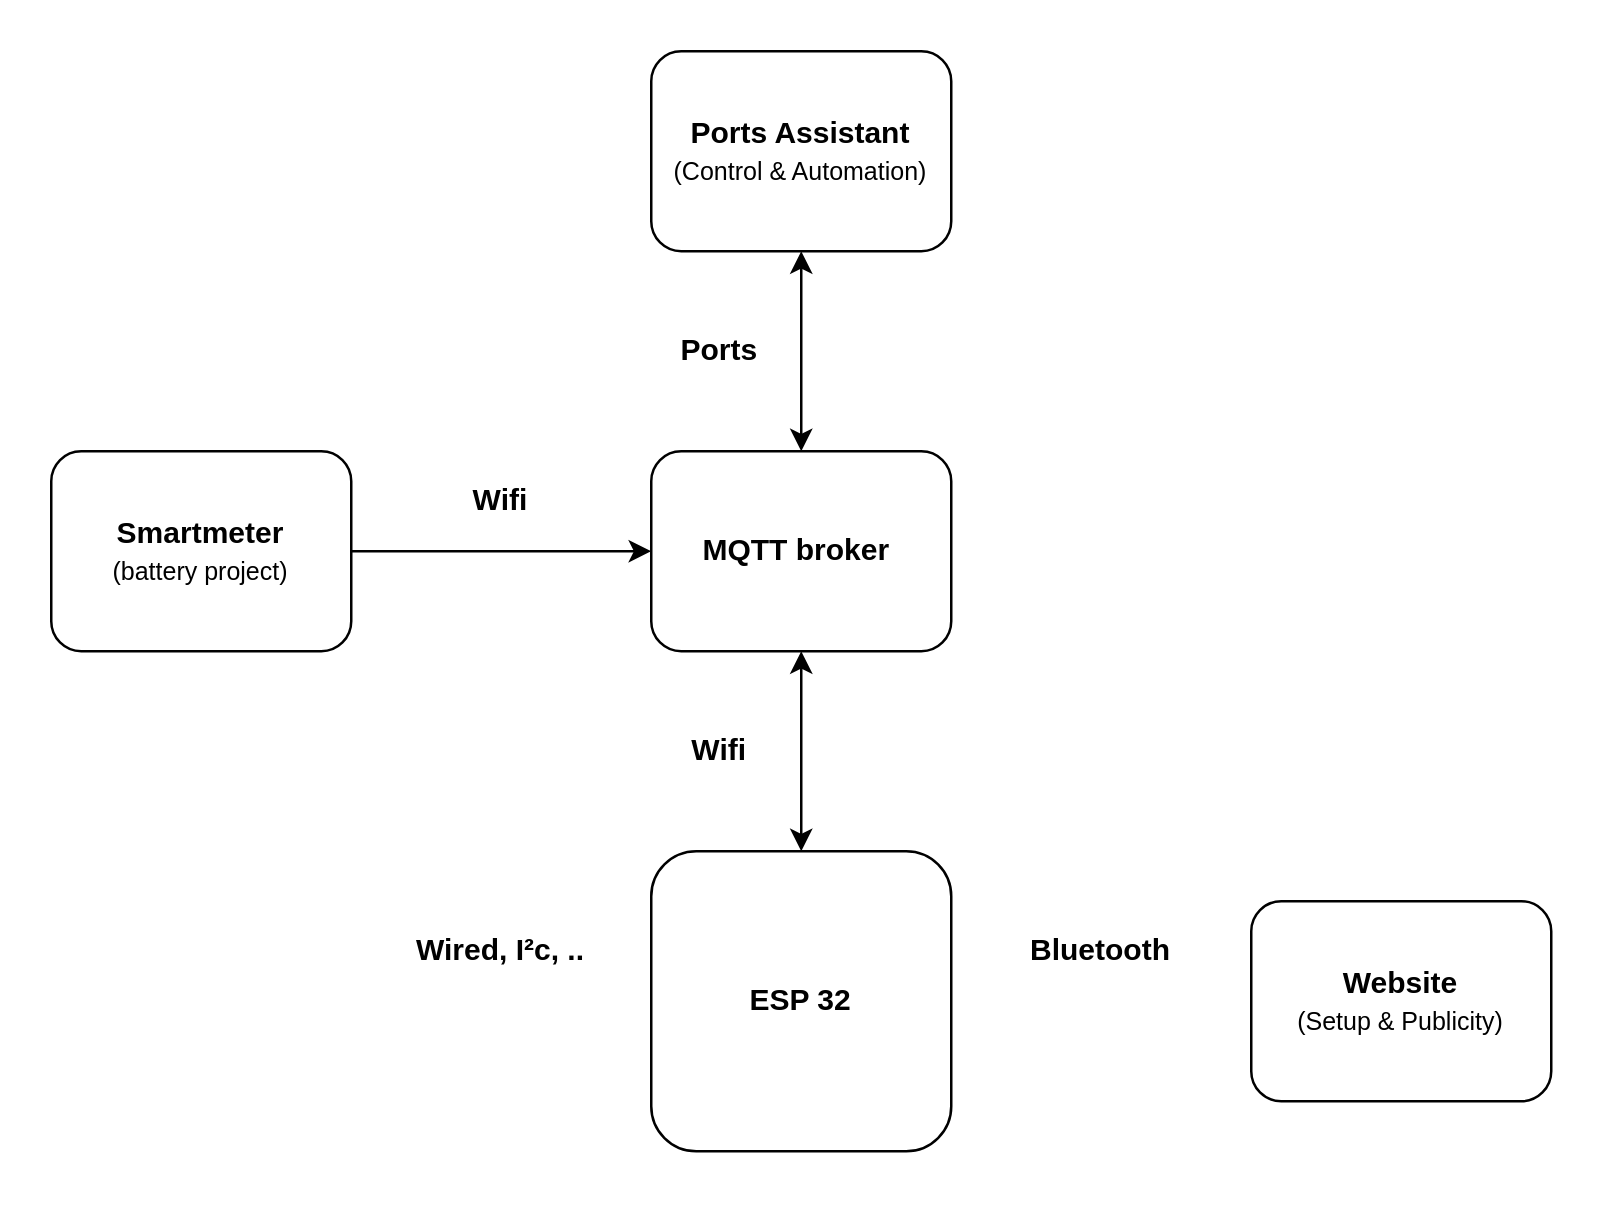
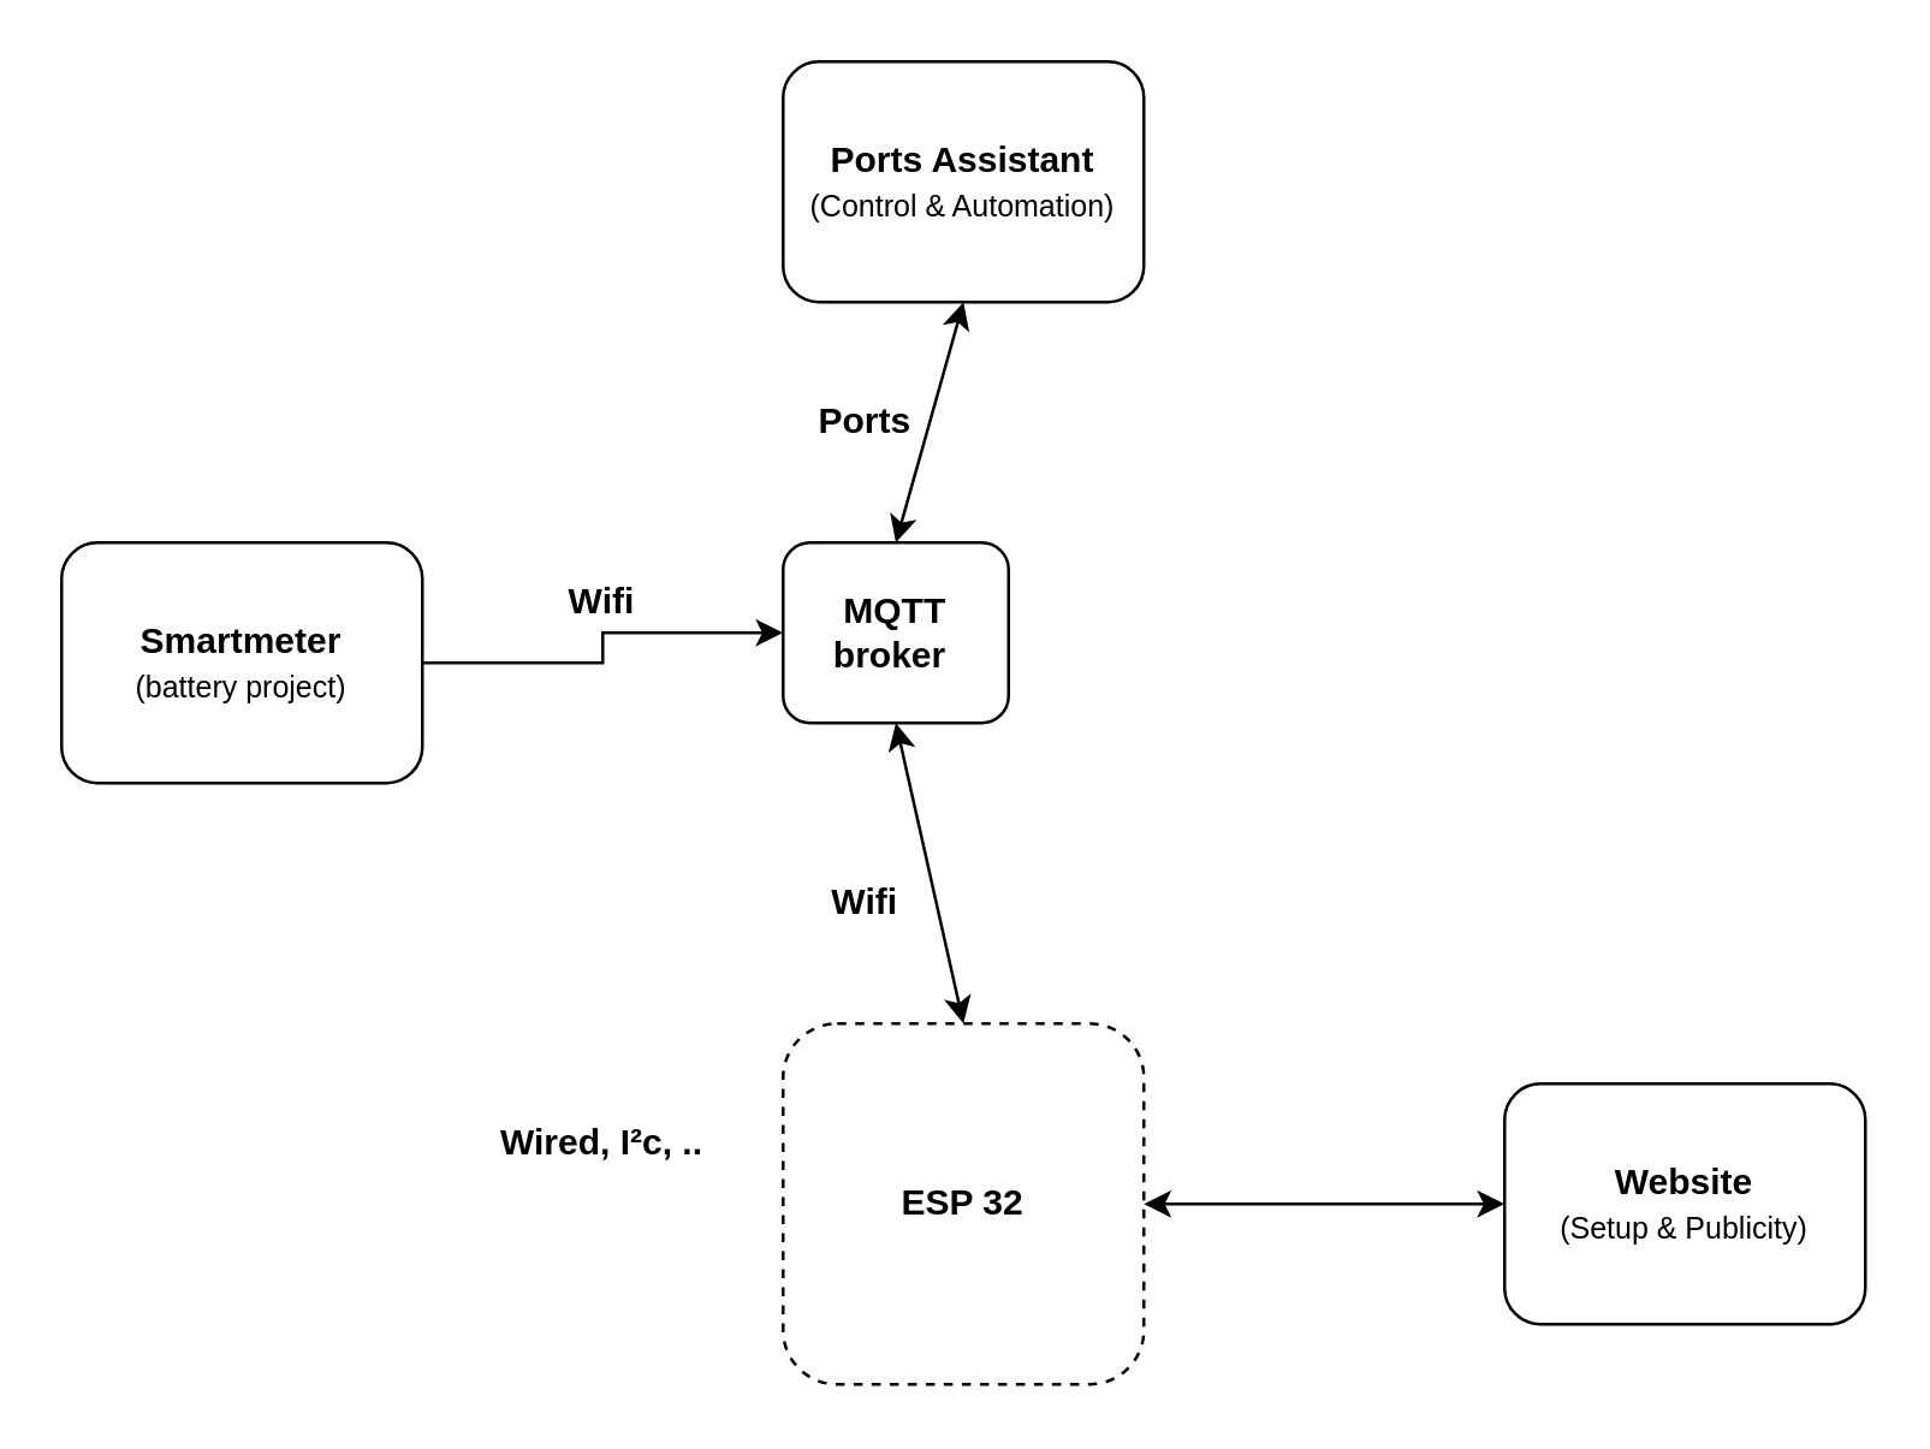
  <mxCell id="0" />
  <mxCell id="1" parent="0" />
- <mxCell id="2" value="&lt;b&gt;ESP 32&lt;/b&gt;" style="rounded=1;whiteSpace=wrap;html=1;" parent="1" vertex="1"><mxGeometry x="260" y="340" width="120" height="120" as="geometry" /></mxCell>
+ <mxCell id="2" value="&lt;b&gt;ESP 32&lt;/b&gt;" style="rounded=1;whiteSpace=wrap;html=1;dashed=1;" parent="1" vertex="1"><mxGeometry x="260" y="340" width="120" height="120" as="geometry" /></mxCell>
  <mxCell id="3" value="&lt;font style=&quot;&quot;&gt;&lt;b&gt;Website&lt;/b&gt;&lt;br&gt;&lt;/font&gt;&lt;font style=&quot;font-size: 10px;&quot;&gt;(Setup &amp;amp; Publicity)&lt;/font&gt;" style="rounded=1;whiteSpace=wrap;html=1;" parent="1" vertex="1"><mxGeometry x="500" y="360" width="120" height="80" as="geometry" /></mxCell>
- <mxCell id="5" value="Bluetooth" style="text;html=1;strokeColor=none;fillColor=none;align=center;verticalAlign=middle;whiteSpace=wrap;rounded=0;fontStyle=1" parent="1" vertex="1"><mxGeometry x="390" y="360" width="100" height="40" as="geometry" /></mxCell>
- <mxCell id="6" value="&lt;b&gt;MQTT broker&lt;/b&gt;&amp;nbsp;" style="rounded=1;whiteSpace=wrap;html=1;" parent="1" vertex="1"><mxGeometry x="260" y="180" width="120" height="80" as="geometry" /></mxCell>
+ <mxCell id="4" value="" style="endArrow=classic;startArrow=classic;html=1;rounded=0;entryX=0;entryY=0.5;entryDx=0;entryDy=0;exitX=1;exitY=0.5;exitDx=0;exitDy=0;" parent="1" source="2" target="3" edge="1"><mxGeometry width="50" height="50" relative="1" as="geometry"><mxPoint x="380" y="430" as="sourcePoint" /><mxPoint x="430" y="380" as="targetPoint" /></mxGeometry></mxCell>
+ <mxCell id="6" value="&lt;b&gt;MQTT broker&lt;/b&gt;&amp;nbsp;" style="rounded=1;whiteSpace=wrap;html=1;" parent="1" vertex="1"><mxGeometry x="260" y="180" width="75" height="60" as="geometry" /></mxCell>
  <mxCell id="7" value="" style="endArrow=classic;startArrow=classic;html=1;rounded=0;entryX=0.5;entryY=1;entryDx=0;entryDy=0;exitX=0.5;exitY=0;exitDx=0;exitDy=0;" parent="1" source="2" target="6" edge="1"><mxGeometry width="50" height="50" relative="1" as="geometry"><mxPoint x="180" y="420" as="sourcePoint" /><mxPoint x="230" y="370" as="targetPoint" /></mxGeometry></mxCell>
  <mxCell id="8" value="&lt;b&gt;Ports Assistant&lt;/b&gt;&lt;br&gt;&lt;font style=&quot;font-size: 10px;&quot;&gt;(Control &amp;amp; Automation)&lt;/font&gt;" style="rounded=1;whiteSpace=wrap;html=1;" parent="1" vertex="1"><mxGeometry x="260" y="20" width="120" height="80" as="geometry" /></mxCell>
  <mxCell id="9" value="" style="endArrow=classic;startArrow=classic;html=1;rounded=0;entryX=0.5;entryY=0;entryDx=0;entryDy=0;exitX=0.5;exitY=1;exitDx=0;exitDy=0;" parent="1" source="8" target="6" edge="1"><mxGeometry width="50" height="50" relative="1" as="geometry"><mxPoint x="110" y="210" as="sourcePoint" /><mxPoint x="160" y="160" as="targetPoint" /></mxGeometry></mxCell>
  <mxCell id="10" style="edgeStyle=orthogonalEdgeStyle;rounded=0;orthogonalLoop=1;jettySize=auto;html=1;exitX=1;exitY=0.5;exitDx=0;exitDy=0;entryX=0;entryY=0.5;entryDx=0;entryDy=0;" parent="1" source="11" target="6" edge="1"><mxGeometry relative="1" as="geometry" /></mxCell>
  <mxCell id="11" value="&lt;b&gt;Smartmeter&lt;/b&gt;&lt;br&gt;&lt;font style=&quot;font-size: 10px;&quot;&gt;(battery project)&lt;/font&gt;" style="rounded=1;whiteSpace=wrap;html=1;" parent="1" vertex="1"><mxGeometry x="20" y="180" width="120" height="80" as="geometry" /></mxCell>
  <mxCell id="12" value="&lt;font style=&quot;font-size: 12px;&quot;&gt;&lt;b&gt;Wifi&lt;/b&gt;&lt;/font&gt;" style="text;html=1;strokeColor=none;fillColor=none;align=center;verticalAlign=middle;whiteSpace=wrap;rounded=0;fontSize=10;rotation=0;" parent="1" vertex="1"><mxGeometry x="260" y="285" width="55" height="30" as="geometry" /></mxCell>
  <mxCell id="13" value="&lt;b&gt;Wifi&lt;/b&gt;" style="text;html=1;strokeColor=none;fillColor=none;align=center;verticalAlign=middle;whiteSpace=wrap;rounded=0;fontSize=12;" parent="1" vertex="1"><mxGeometry x="150" y="180" width="100" height="40" as="geometry" /></mxCell>
  <mxCell id="14" value="&lt;b&gt;Ports&lt;/b&gt;" style="text;html=1;strokeColor=none;fillColor=none;align=center;verticalAlign=middle;whiteSpace=wrap;rounded=0;fontSize=12;" parent="1" vertex="1"><mxGeometry x="260" y="120" width="55" height="40" as="geometry" /></mxCell>
  <mxCell id="15" value="&lt;b&gt;&lt;font style=&quot;font-size: 12px;&quot;&gt;Wired, I²c, ..&lt;/font&gt;&lt;/b&gt;" style="text;html=1;strokeColor=none;fillColor=none;align=center;verticalAlign=middle;whiteSpace=wrap;rounded=0;fontSize=10;" parent="1" vertex="1"><mxGeometry x="150" y="365" width="100" height="30" as="geometry" /></mxCell>
